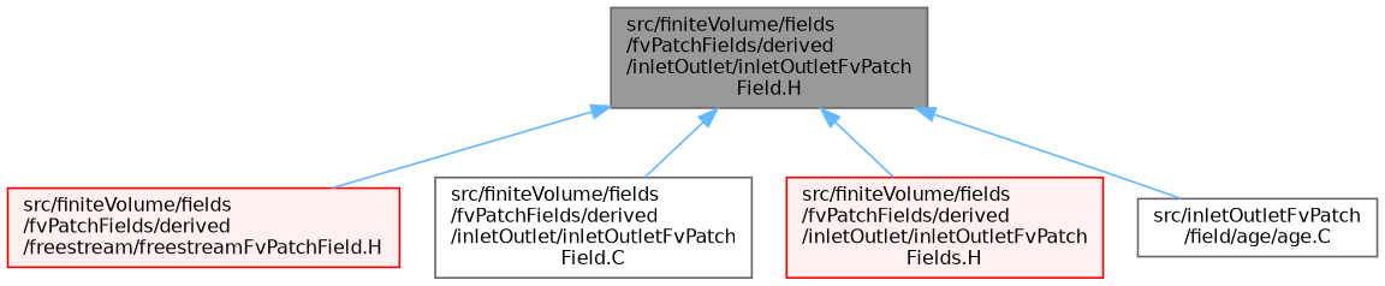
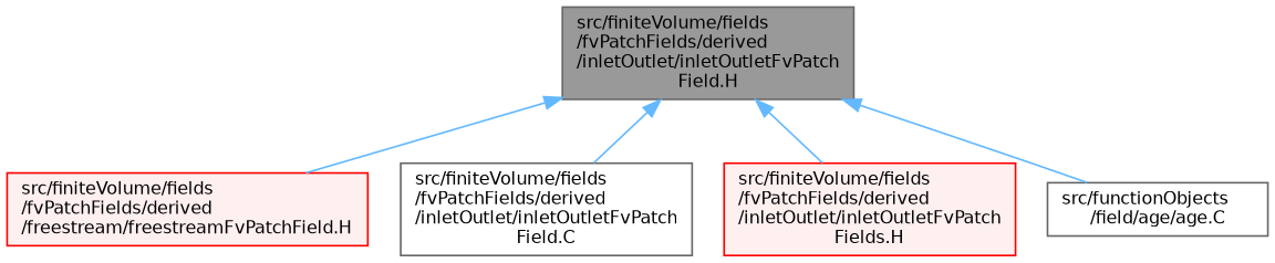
  digraph {
    node [color=red fillcolor="#FFF0F0" fontname=Helvetica fontsize=10 shape=box style=filled]
    edge [color=steelblue1 dir=back fontname=Helvetica fontsize=10 labelfontname=Helvetica labelfontsize=10 style=solid]
    n1 [color=gray40 fillcolor=grey60 fontcolor=black height=0.2 label="src/finiteVolume/fields\l/fvPatchFields/derived\l/inletOutlet/inletOutletFvPatch\lField.H" width=0.4]
    n2 [height=0.2 label="src/finiteVolume/fields\l/fvPatchFields/derived\l/freestream/freestreamFvPatchField.H" width=0.4]
    n3 [color=grey40 fillcolor=white height=0.2 label="src/finiteVolume/fields\l/fvPatchFields/derived\l/inletOutlet/inletOutletFvPatch\lField.C" width=0.4]
    n4 [height=0.2 label="src/finiteVolume/fields\l/fvPatchFields/derived\l/inletOutlet/inletOutletFvPatch\lFields.H" width=0.4]
-   n5 [color=grey40 fillcolor=white height=0.2 label="src/inletOutletFvPatch\l/field/age/age.C" width=0.4]
+   n5 [color=grey40 fillcolor=white height=0.2 label="src/functionObjects\l/field/age/age.C" width=0.4]
    n1 -> n2
    n1 -> n3
    n1 -> n4
    n1 -> n5
  }
